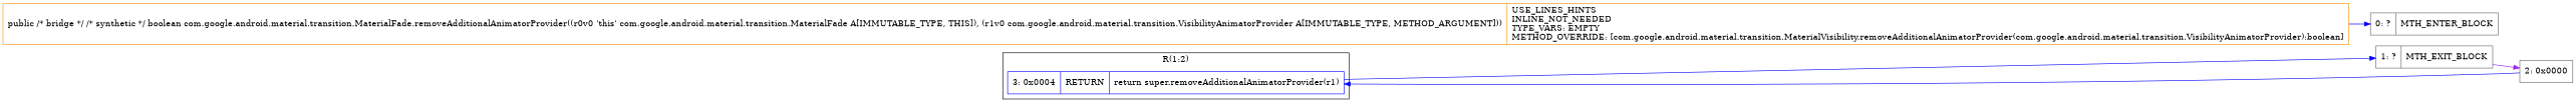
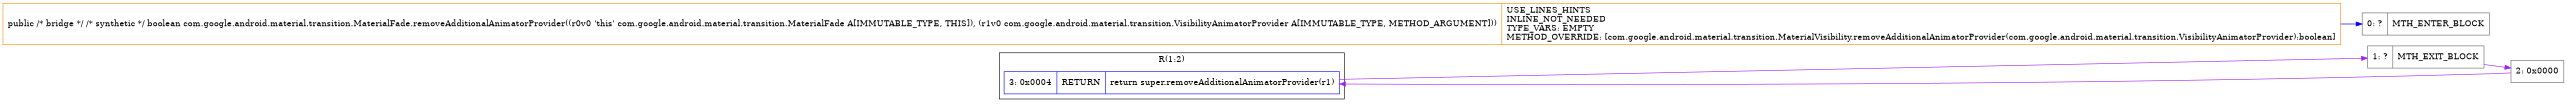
  digraph {
    rankdir=LR
    node [color=gray40 shape=record]
    edge [color=blue]
    n1 [color=blue label="{3\:\ 0x0004|RETURN\l|return super.removeAdditionalAnimatorProvider(r1)\l}"]
    n2 [label="{1\:\ ?|MTH_EXIT_BLOCK\l}"]
    n3 [label="{2\:\ 0x0000}"]
    n4 [label="{0\:\ ?|MTH_ENTER_BLOCK\l}"]
    n5 [color=darkorange label="{public \/* bridge *\/ \/* synthetic *\/ boolean com.google.android.material.transition.MaterialFade.removeAdditionalAnimatorProvider((r0v0 'this' com.google.android.material.transition.MaterialFade A[IMMUTABLE_TYPE, THIS]), (r1v0 com.google.android.material.transition.VisibilityAnimatorProvider A[IMMUTABLE_TYPE, METHOD_ARGUMENT]))  | USE_LINES_HINTS\lINLINE_NOT_NEEDED\lTYPE_VARS: EMPTY\lMETHOD_OVERRIDE: [com.google.android.material.transition.MaterialVisibility.removeAdditionalAnimatorProvider(com.google.android.material.transition.VisibilityAnimatorProvider):boolean]\l}"]
    subgraph cluster_1 {
      label="R(1:2)"
      n1
    }
-   n1 -> n2
+   n1 -> n2 [color=purple]
    n2 -> n3 [color=purple]
-   n3 -> n1
+   n3 -> n1 [color=purple]
    n5 -> n4
  }
